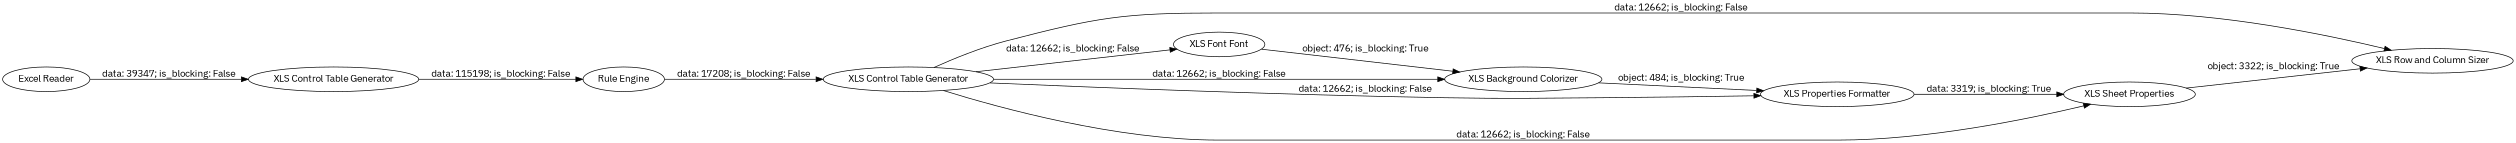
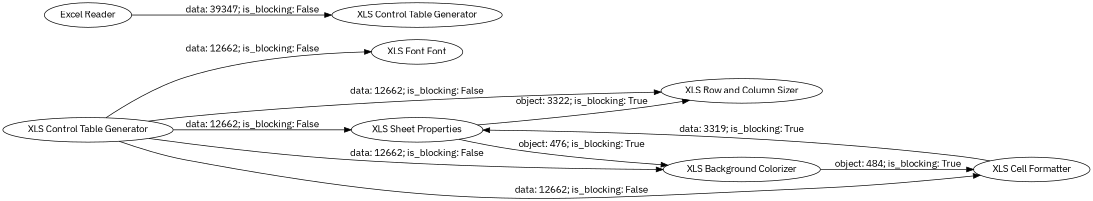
  digraph {
    fontname="IBM Plex Sans"
    rankdir=LR
    node [fontname="IBM Plex Sans"]
    edge [fontname="IBM Plex Sans"]
    n1 [label="XLS Control Table Generator"]
    n2 [label="XLS Font Font"]
    n3 [label="XLS Row and Column Sizer"]
    n4 [label="XLS Sheet Properties"]
-   n5 [label="XLS Properties Formatter"]
+   n5 [label="XLS Cell Formatter"]
    n6 [label="XLS Background Colorizer"]
    n7 [label="XLS Control Table Generator"]
-   n8 [label="Rule Engine"]
    n9 [label="Excel Reader"]
    n1 -> n2 [label="data: 12662; is_blocking: False"]
    n1 -> n3 [label="data: 12662; is_blocking: False"]
    n1 -> n4 [label="data: 12662; is_blocking: False"]
    n1 -> n5 [label="data: 12662; is_blocking: False"]
    n1 -> n6 [label="data: 12662; is_blocking: False"]
-   n2 -> n6 [label="object: 476; is_blocking: True"]
+   n4 -> n6 [label="object: 476; is_blocking: True"]
    n4 -> n3 [label="object: 3322; is_blocking: True"]
    n5 -> n4 [label="data: 3319; is_blocking: True"]
    n6 -> n5 [label="object: 484; is_blocking: True"]
-   n7 -> n8 [label="data: 115198; is_blocking: False"]
-   n8 -> n1 [label="data: 17208; is_blocking: False"]
    n9 -> n7 [label="data: 39347; is_blocking: False"]
  }
